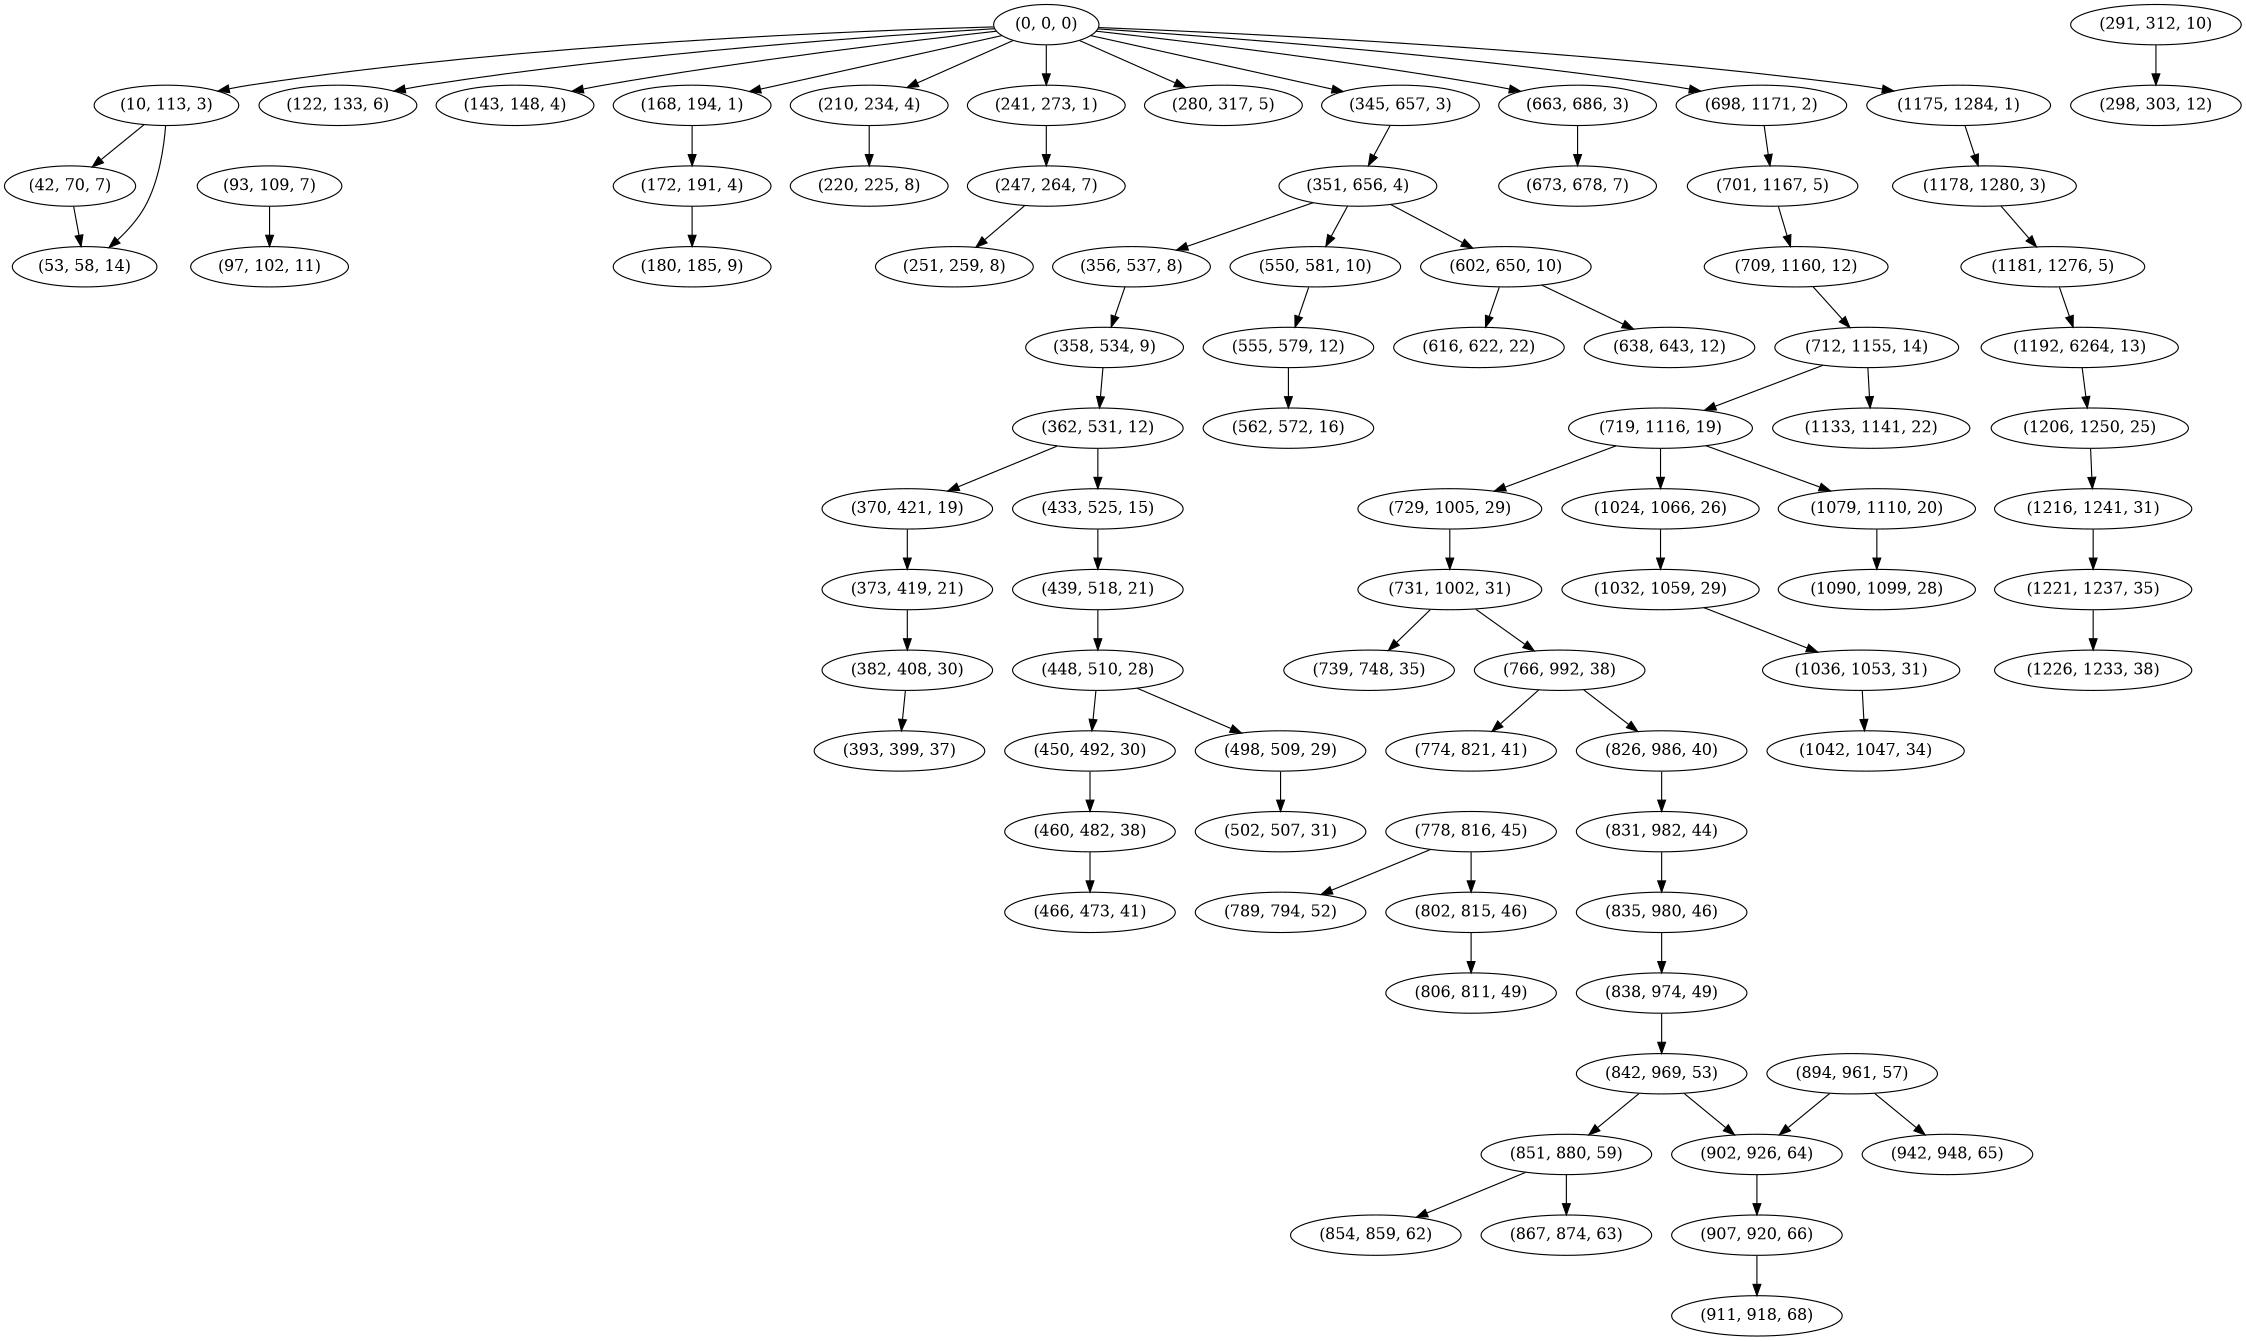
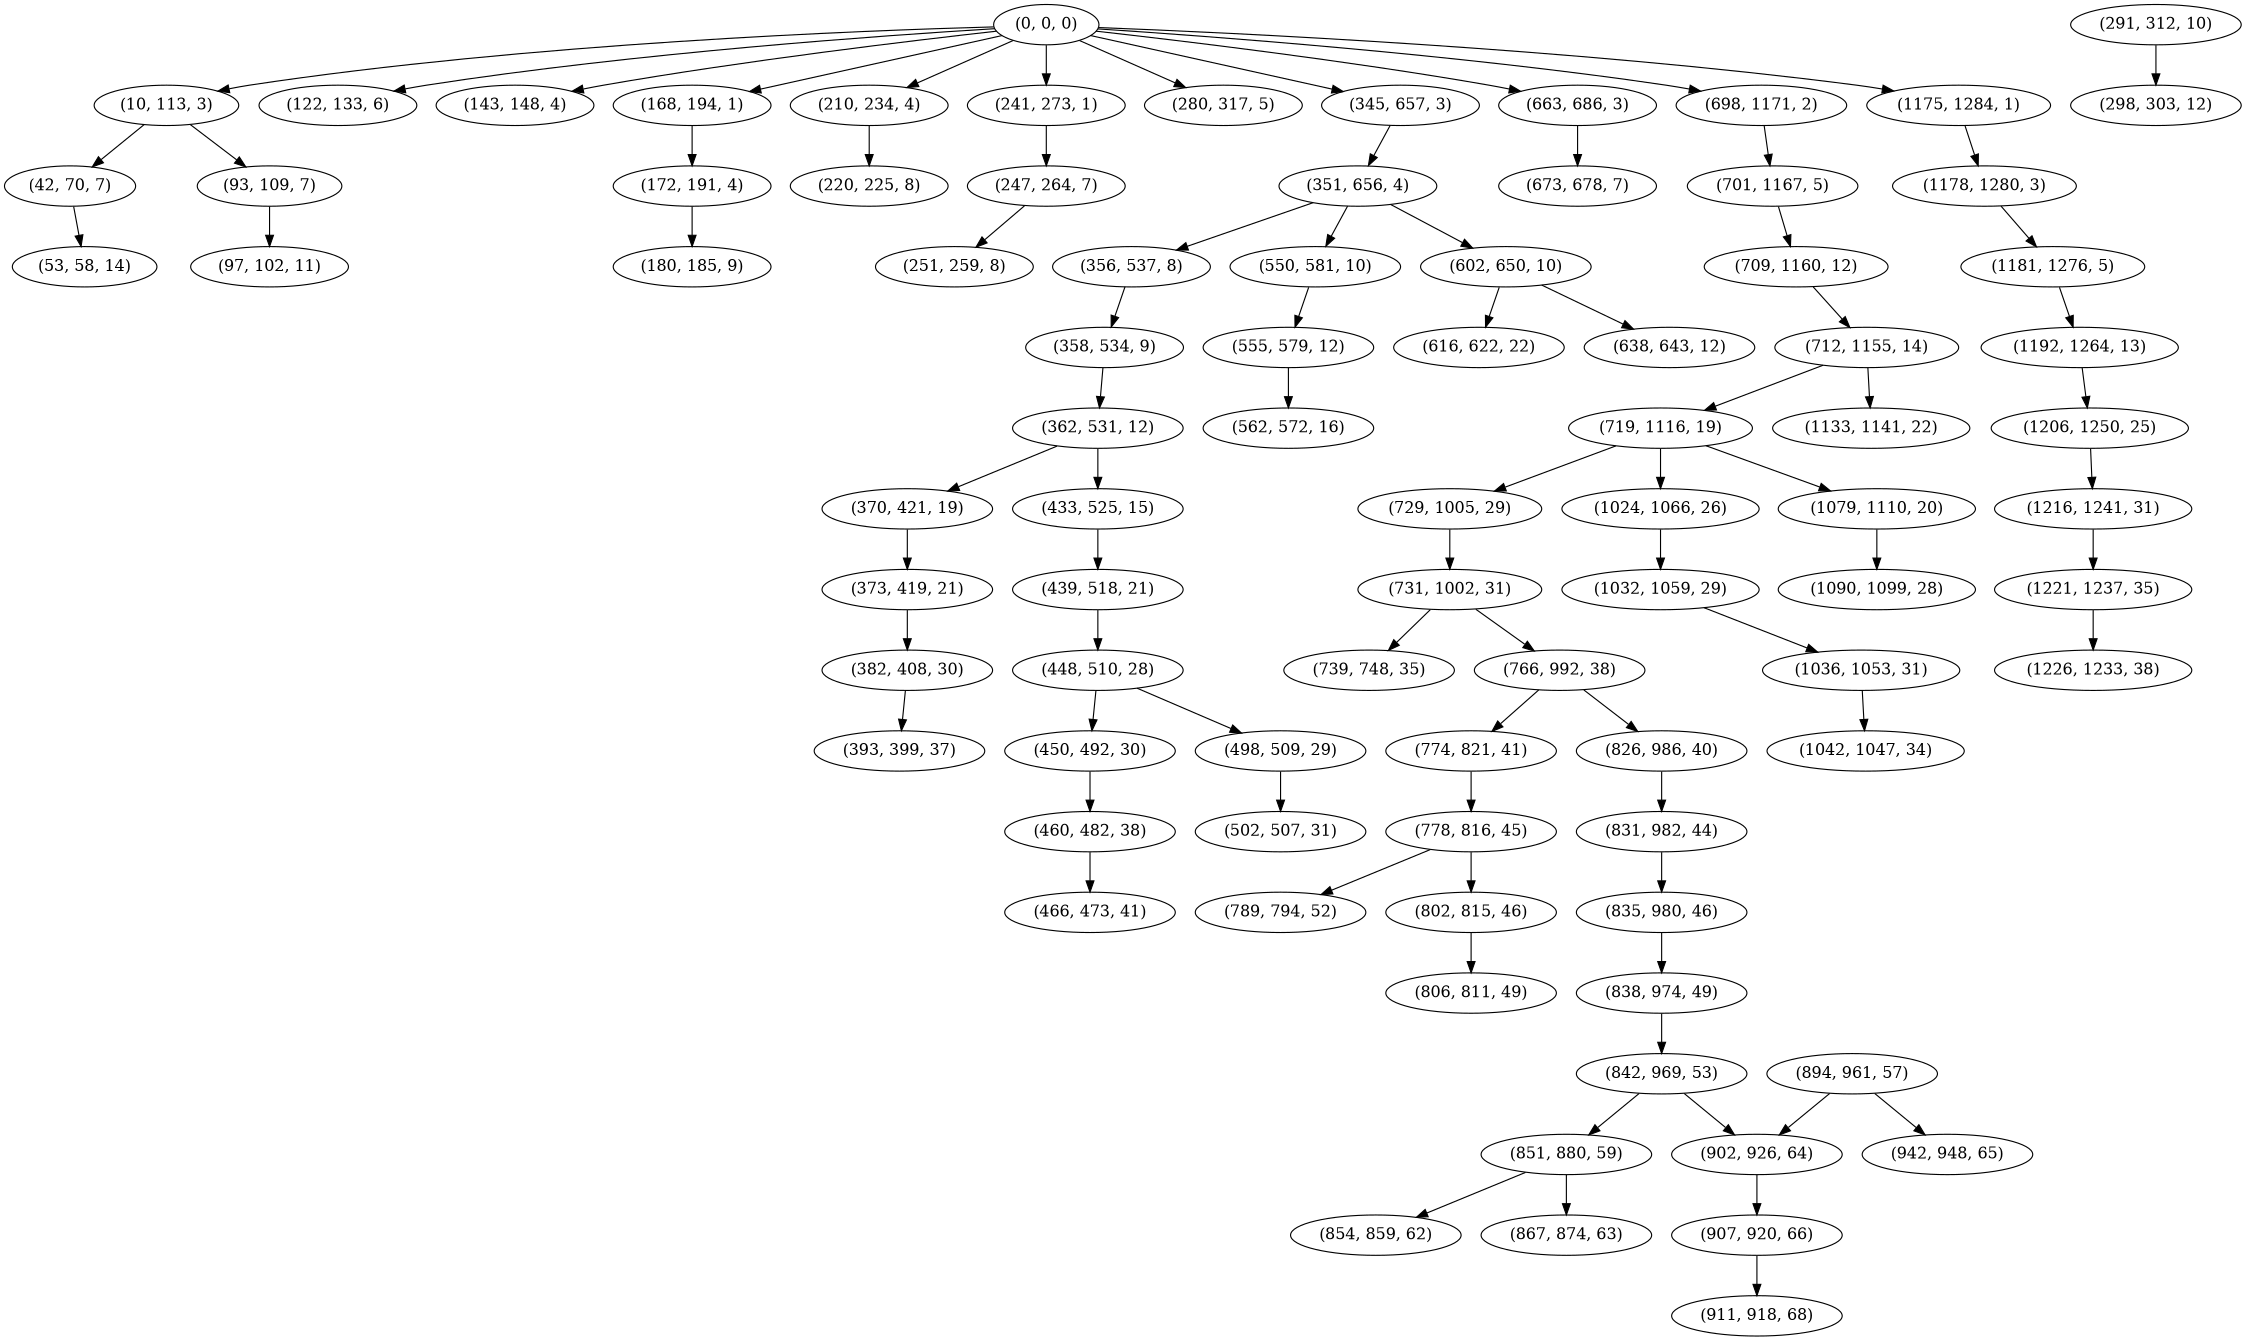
  digraph {
    "(0, 0, 0)"
    "(10, 113, 3)"
    "(122, 133, 6)"
    "(143, 148, 4)"
    "(168, 194, 1)"
    "(210, 234, 4)"
    "(241, 273, 1)"
    "(280, 317, 5)"
    "(345, 657, 3)"
    "(663, 686, 3)"
    "(698, 1171, 2)"
    "(1175, 1284, 1)"
    "(42, 70, 7)"
    "(93, 109, 7)"
    "(172, 191, 4)"
    "(220, 225, 8)"
    "(247, 264, 7)"
    "(351, 656, 4)"
    "(673, 678, 7)"
    "(701, 1167, 5)"
    "(1178, 1280, 3)"
    "(53, 58, 14)"
    "(97, 102, 11)"
    "(180, 185, 9)"
    "(251, 259, 8)"
    "(291, 312, 10)"
    "(298, 303, 12)"
    "(356, 537, 8)"
    "(550, 581, 10)"
    "(602, 650, 10)"
    "(358, 534, 9)"
    "(555, 579, 12)"
    "(616, 622, 22)"
    "(638, 643, 12)"
    "(362, 531, 12)"
    "(370, 421, 19)"
    "(433, 525, 15)"
    "(373, 419, 21)"
    "(439, 518, 21)"
    "(382, 408, 30)"
    "(393, 399, 37)"
    "(448, 510, 28)"
    "(450, 492, 30)"
    "(498, 509, 29)"
    "(460, 482, 38)"
    "(502, 507, 31)"
    "(466, 473, 41)"
    "(562, 572, 16)"
    "(709, 1160, 12)"
    "(712, 1155, 14)"
    "(719, 1116, 19)"
    "(1133, 1141, 22)"
    "(729, 1005, 29)"
    "(1024, 1066, 26)"
    "(1079, 1110, 20)"
    "(731, 1002, 31)"
    "(1032, 1059, 29)"
    "(1090, 1099, 28)"
    "(739, 748, 35)"
    "(766, 992, 38)"
    "(774, 821, 41)"
    "(826, 986, 40)"
    "(778, 816, 45)"
    "(831, 982, 44)"
    "(789, 794, 52)"
    "(802, 815, 46)"
    "(806, 811, 49)"
    "(835, 980, 46)"
    "(838, 974, 49)"
    "(842, 969, 53)"
    "(851, 880, 59)"
    "(902, 926, 64)"
    "(854, 859, 62)"
    "(867, 874, 63)"
    "(894, 961, 57)"
    "(942, 948, 65)"
    "(907, 920, 66)"
    "(911, 918, 68)"
    "(1036, 1053, 31)"
    "(1042, 1047, 34)"
    "(1181, 1276, 5)"
-   "(1192, 1264, 13)" [label="(1192, 6264, 13)"]
+   "(1192, 1264, 13)"
    "(1206, 1250, 25)"
    "(1216, 1241, 31)"
    "(1221, 1237, 35)"
    "(1226, 1233, 38)"
    "(0, 0, 0)" -> "(10, 113, 3)"
    "(0, 0, 0)" -> "(122, 133, 6)"
    "(0, 0, 0)" -> "(143, 148, 4)"
    "(0, 0, 0)" -> "(168, 194, 1)"
    "(0, 0, 0)" -> "(210, 234, 4)"
    "(0, 0, 0)" -> "(241, 273, 1)"
    "(0, 0, 0)" -> "(280, 317, 5)"
    "(0, 0, 0)" -> "(345, 657, 3)"
    "(0, 0, 0)" -> "(663, 686, 3)"
    "(0, 0, 0)" -> "(698, 1171, 2)"
    "(0, 0, 0)" -> "(1175, 1284, 1)"
    "(10, 113, 3)" -> "(42, 70, 7)"
-   "(10, 113, 3)" -> "(53, 58, 14)"
+   "(10, 113, 3)" -> "(93, 109, 7)"
    "(168, 194, 1)" -> "(172, 191, 4)"
    "(210, 234, 4)" -> "(220, 225, 8)"
    "(241, 273, 1)" -> "(247, 264, 7)"
    "(345, 657, 3)" -> "(351, 656, 4)"
    "(663, 686, 3)" -> "(673, 678, 7)"
    "(698, 1171, 2)" -> "(701, 1167, 5)"
    "(1175, 1284, 1)" -> "(1178, 1280, 3)"
    "(42, 70, 7)" -> "(53, 58, 14)"
    "(93, 109, 7)" -> "(97, 102, 11)"
    "(172, 191, 4)" -> "(180, 185, 9)"
    "(247, 264, 7)" -> "(251, 259, 8)"
    "(351, 656, 4)" -> "(356, 537, 8)"
    "(351, 656, 4)" -> "(550, 581, 10)"
    "(351, 656, 4)" -> "(602, 650, 10)"
    "(701, 1167, 5)" -> "(709, 1160, 12)"
    "(1178, 1280, 3)" -> "(1181, 1276, 5)"
    "(291, 312, 10)" -> "(298, 303, 12)"
    "(356, 537, 8)" -> "(358, 534, 9)"
    "(550, 581, 10)" -> "(555, 579, 12)"
    "(602, 650, 10)" -> "(616, 622, 22)"
    "(602, 650, 10)" -> "(638, 643, 12)"
    "(358, 534, 9)" -> "(362, 531, 12)"
    "(555, 579, 12)" -> "(562, 572, 16)"
    "(362, 531, 12)" -> "(370, 421, 19)"
    "(362, 531, 12)" -> "(433, 525, 15)"
    "(370, 421, 19)" -> "(373, 419, 21)"
    "(433, 525, 15)" -> "(439, 518, 21)"
    "(373, 419, 21)" -> "(382, 408, 30)"
    "(439, 518, 21)" -> "(448, 510, 28)"
    "(382, 408, 30)" -> "(393, 399, 37)"
    "(448, 510, 28)" -> "(450, 492, 30)"
    "(448, 510, 28)" -> "(498, 509, 29)"
    "(450, 492, 30)" -> "(460, 482, 38)"
    "(498, 509, 29)" -> "(502, 507, 31)"
    "(460, 482, 38)" -> "(466, 473, 41)"
    "(709, 1160, 12)" -> "(712, 1155, 14)"
    "(712, 1155, 14)" -> "(719, 1116, 19)"
    "(712, 1155, 14)" -> "(1133, 1141, 22)"
    "(719, 1116, 19)" -> "(729, 1005, 29)"
    "(719, 1116, 19)" -> "(1024, 1066, 26)"
    "(719, 1116, 19)" -> "(1079, 1110, 20)"
    "(729, 1005, 29)" -> "(731, 1002, 31)"
    "(1024, 1066, 26)" -> "(1032, 1059, 29)"
    "(1079, 1110, 20)" -> "(1090, 1099, 28)"
    "(731, 1002, 31)" -> "(739, 748, 35)"
    "(731, 1002, 31)" -> "(766, 992, 38)"
    "(1032, 1059, 29)" -> "(1036, 1053, 31)"
    "(766, 992, 38)" -> "(774, 821, 41)"
    "(766, 992, 38)" -> "(826, 986, 40)"
+   "(774, 821, 41)" -> "(778, 816, 45)"
    "(826, 986, 40)" -> "(831, 982, 44)"
    "(778, 816, 45)" -> "(789, 794, 52)"
    "(778, 816, 45)" -> "(802, 815, 46)"
    "(831, 982, 44)" -> "(835, 980, 46)"
    "(802, 815, 46)" -> "(806, 811, 49)"
    "(835, 980, 46)" -> "(838, 974, 49)"
    "(838, 974, 49)" -> "(842, 969, 53)"
    "(842, 969, 53)" -> "(851, 880, 59)"
    "(842, 969, 53)" -> "(902, 926, 64)"
    "(851, 880, 59)" -> "(854, 859, 62)"
    "(851, 880, 59)" -> "(867, 874, 63)"
    "(902, 926, 64)" -> "(907, 920, 66)"
    "(894, 961, 57)" -> "(902, 926, 64)"
    "(894, 961, 57)" -> "(942, 948, 65)"
    "(907, 920, 66)" -> "(911, 918, 68)"
    "(1036, 1053, 31)" -> "(1042, 1047, 34)"
    "(1181, 1276, 5)" -> "(1192, 1264, 13)"
    "(1192, 1264, 13)" -> "(1206, 1250, 25)"
    "(1206, 1250, 25)" -> "(1216, 1241, 31)"
    "(1216, 1241, 31)" -> "(1221, 1237, 35)"
    "(1221, 1237, 35)" -> "(1226, 1233, 38)"
  }
